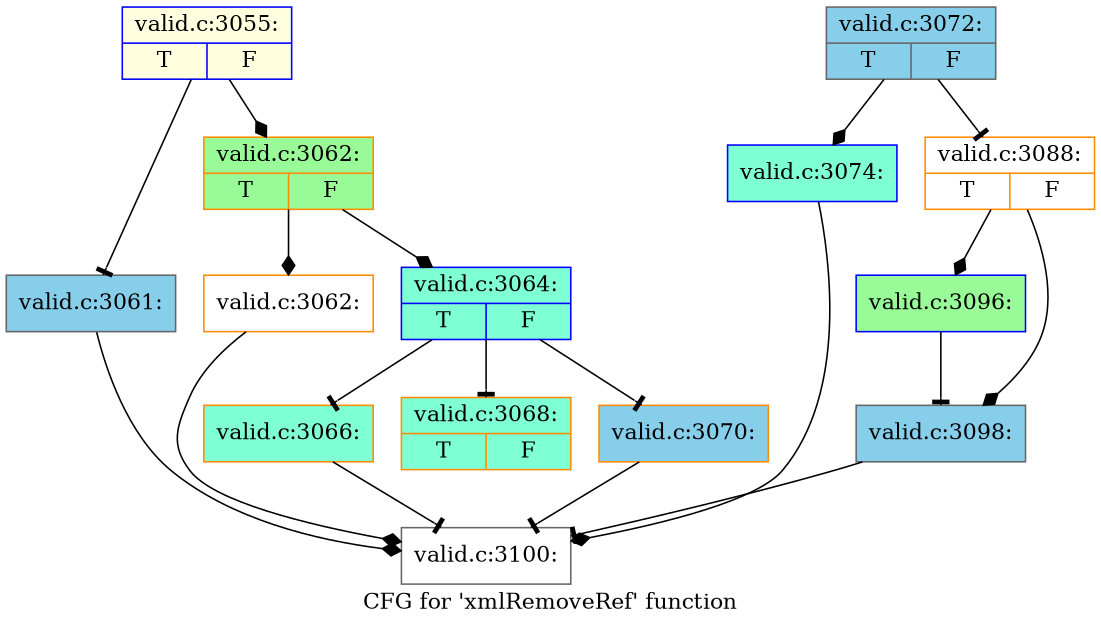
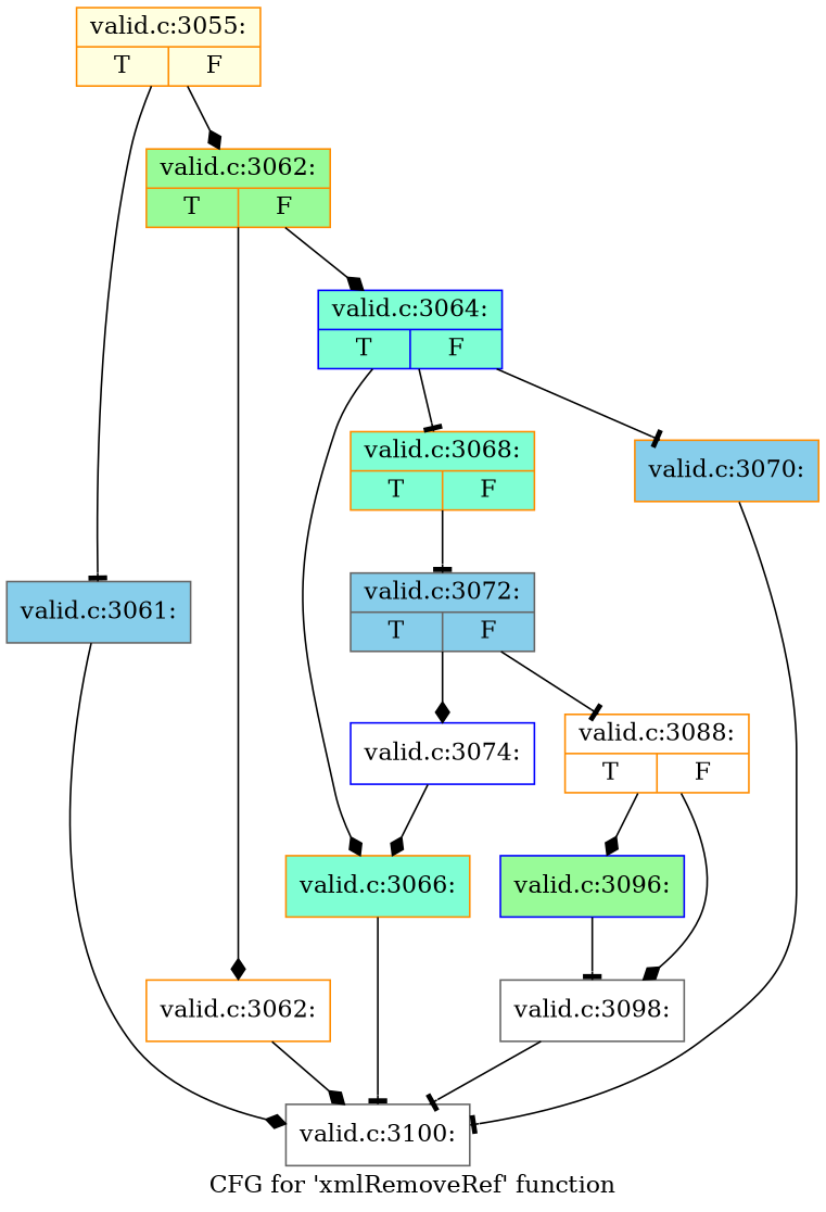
  digraph {
    label="CFG for 'xmlRemoveRef' function"
    node [color=darkorange fillcolor=white shape=record style=filled]
    edge [arrowhead=tee]
-   n1 [color=blue fillcolor=lightyellow label="{valid.c:3055:|{<s0>T|<s1>F}}"]
+   n1 [fillcolor=lightyellow label="{valid.c:3055:|{<s0>T|<s1>F}}"]
    n2 [color=gray40 fillcolor=skyblue label="{valid.c:3061:}"]
    n3 [fillcolor=palegreen label="{valid.c:3062:|{<s0>T|<s1>F}}"]
    n4 [color=gray40 label="{valid.c:3100:}"]
    n5 [label="{valid.c:3062:}"]
    n6 [color=blue fillcolor=aquamarine label="{valid.c:3064:|{<s0>T|<s1>F}}"]
    n7 [fillcolor=aquamarine label="{valid.c:3066:}"]
    n8 [fillcolor=aquamarine label="{valid.c:3068:|{<s0>T|<s1>F}}"]
    n9 [fillcolor=skyblue label="{valid.c:3070:}"]
    n10 [color=gray40 fillcolor=skyblue label="{valid.c:3072:|{<s0>T|<s1>F}}"]
-   n11 [color=blue fillcolor=aquamarine label="{valid.c:3074:}"]
+   n11 [color=blue label="{valid.c:3074:}"]
    n12 [label="{valid.c:3088:|{<s0>T|<s1>F}}"]
    n13 [color=blue fillcolor=palegreen label="{valid.c:3096:}"]
-   n14 [color=gray40 fillcolor=skyblue label="{valid.c:3098:}"]
+   n14 [color=gray40 label="{valid.c:3098:}"]
    n1 -> n2
    n1 -> n3 [arrowhead=diamond]
    n2 -> n4 [arrowhead=diamond]
    n3 -> n5 [arrowhead=diamond]
    n3 -> n6 [arrowhead=diamond]
    n5 -> n4 [arrowhead=diamond]
-   n6 -> n7
+   n6 -> n7 [arrowhead=diamond]
    n6 -> n8
    n6 -> n9
    n7 -> n4
+   n8 -> n10
    n9 -> n4
    n10 -> n11 [arrowhead=diamond]
    n10 -> n12
-   n11 -> n4 [arrowhead=diamond]
+   n11 -> n7 [arrowhead=diamond]
    n12 -> n13 [arrowhead=diamond]
    n12 -> n14 [arrowhead=diamond]
    n13 -> n14
    n14 -> n4
  }
